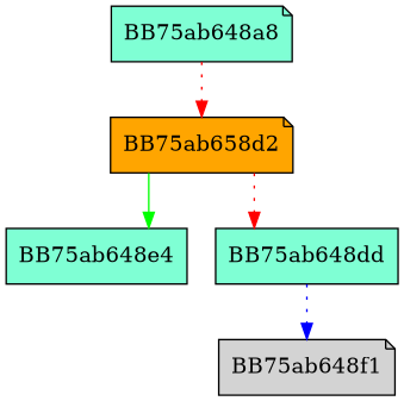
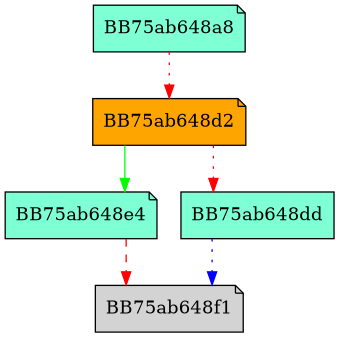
  digraph {
    splines=ortho
    node [fillcolor=aquamarine shape=note style=filled]
    edge [color=red style=dotted]
    BB75ab648a8
-   BB75ab648d2 [fillcolor=orange label=BB75ab658d2]
+   BB75ab648d2 [fillcolor=orange]
    BB75ab648f1 [fillcolor=lightgrey]
-   BB75ab648e4 [shape=box]
+   BB75ab648e4
    BB75ab648dd [shape=box]
    BB75ab648a8 -> BB75ab648d2
    BB75ab648d2 -> BB75ab648e4 [color=green style=solid]
    BB75ab648d2 -> BB75ab648dd
+   BB75ab648e4 -> BB75ab648f1 [style=dashed]
    BB75ab648dd -> BB75ab648f1 [color=blue]
  }
